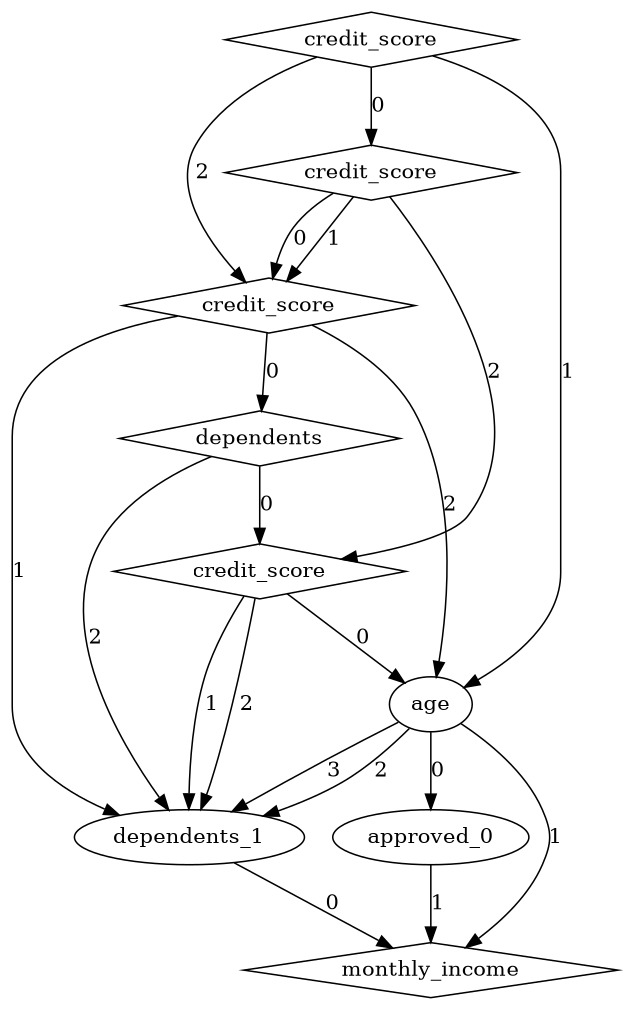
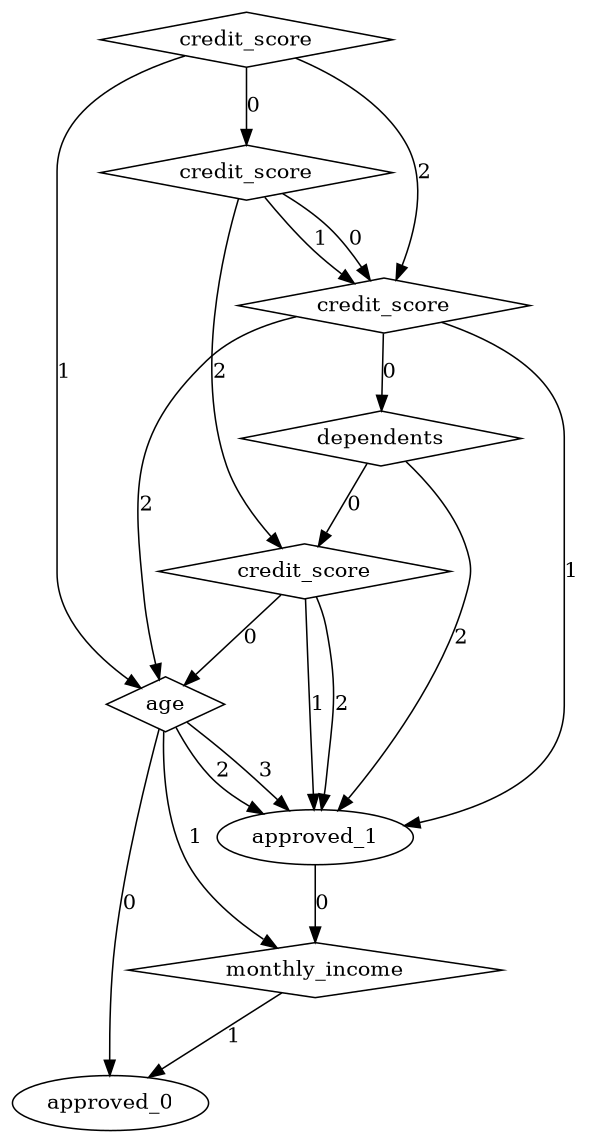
  digraph {
    node [shape=diamond]
    n1 [label=approved_0 shape=""]
-   n2 [label=dependents_1 shape=""]
+   n2 [label=approved_1 shape=""]
    n3 [label=monthly_income]
-   n4 [label=age shape=ellipse]
+   n4 [label=age]
    n5 [label=credit_score]
    n6 [label=dependents]
    n7 [label=credit_score]
    n8 [label=credit_score]
    n9 [label=credit_score]
    n2 -> n3 [label=0]
-   n1 -> n3 [label=1]
+   n3 -> n1 [label=1]
    n4 -> n1 [label=0]
    n4 -> n2 [label=3]
    n4 -> n2 [label=2]
    n4 -> n3 [label=1]
    n5 -> n2 [label=2]
    n5 -> n2 [label=1]
    n5 -> n4 [label=0]
    n6 -> n2 [label=2]
    n6 -> n5 [label=0]
    n7 -> n2 [label=1]
    n7 -> n4 [label=2]
    n7 -> n6 [label=0]
    n8 -> n5 [label=2]
    n8 -> n7 [label=1]
    n8 -> n7 [label=0]
    n9 -> n4 [label=1]
    n9 -> n7 [label=2]
    n9 -> n8 [label=0]
  }
